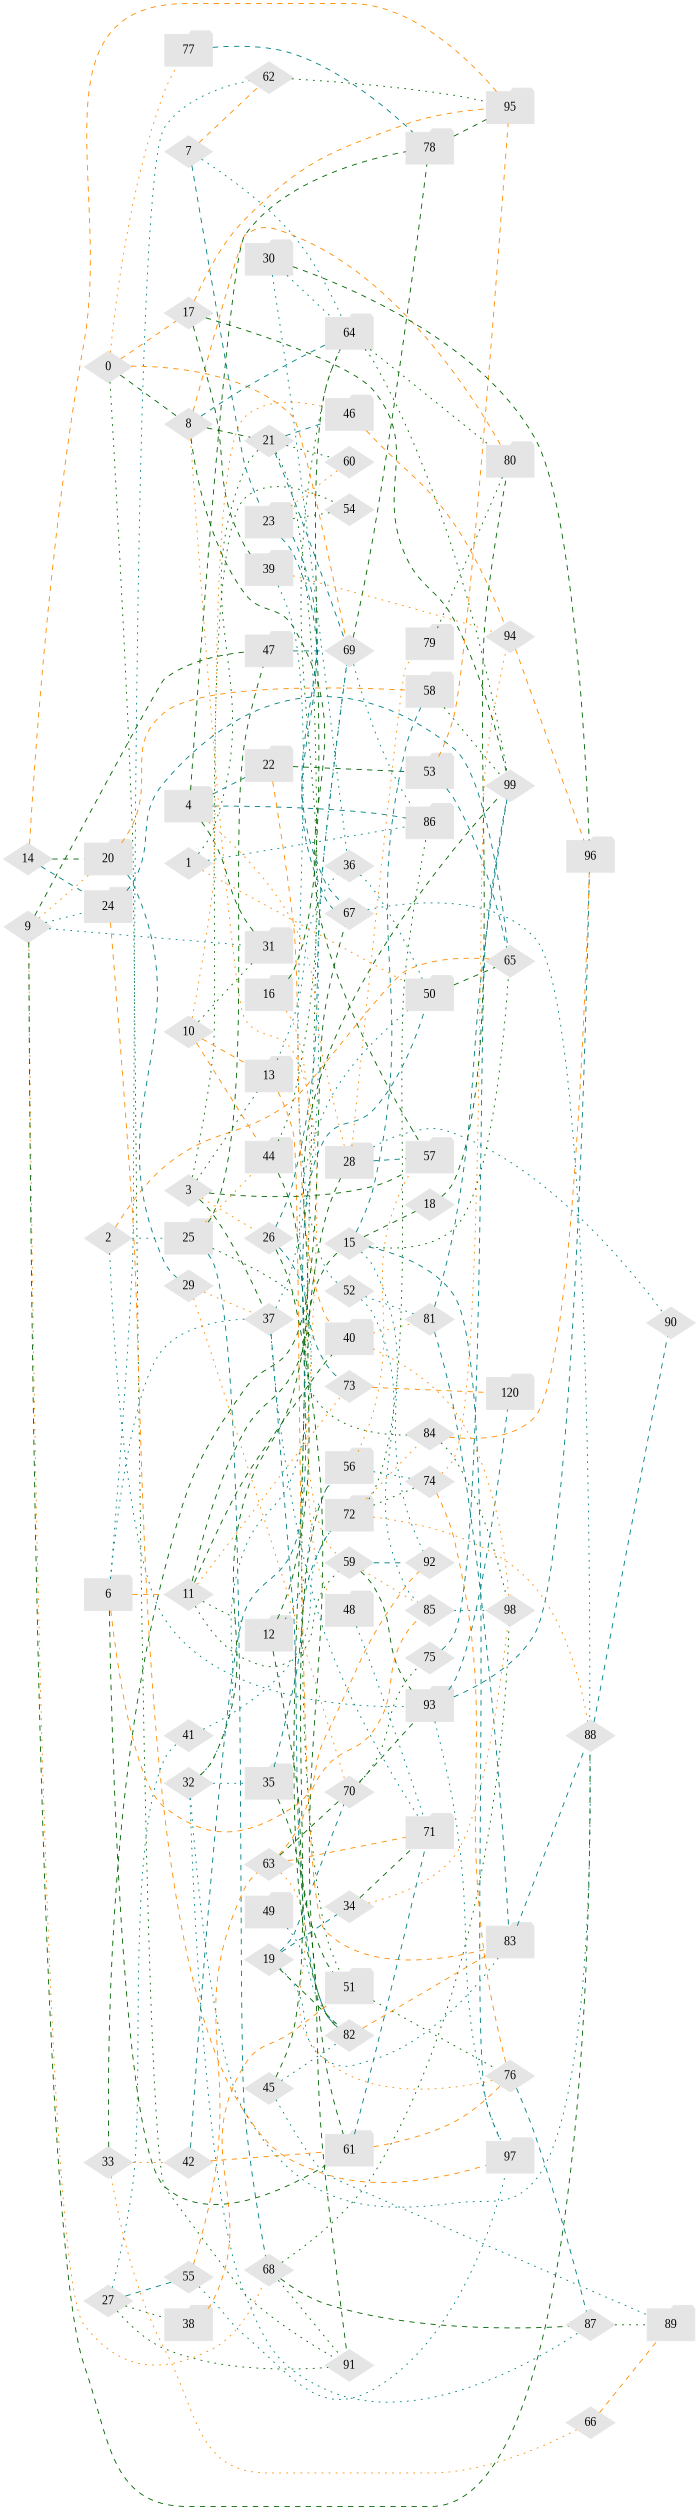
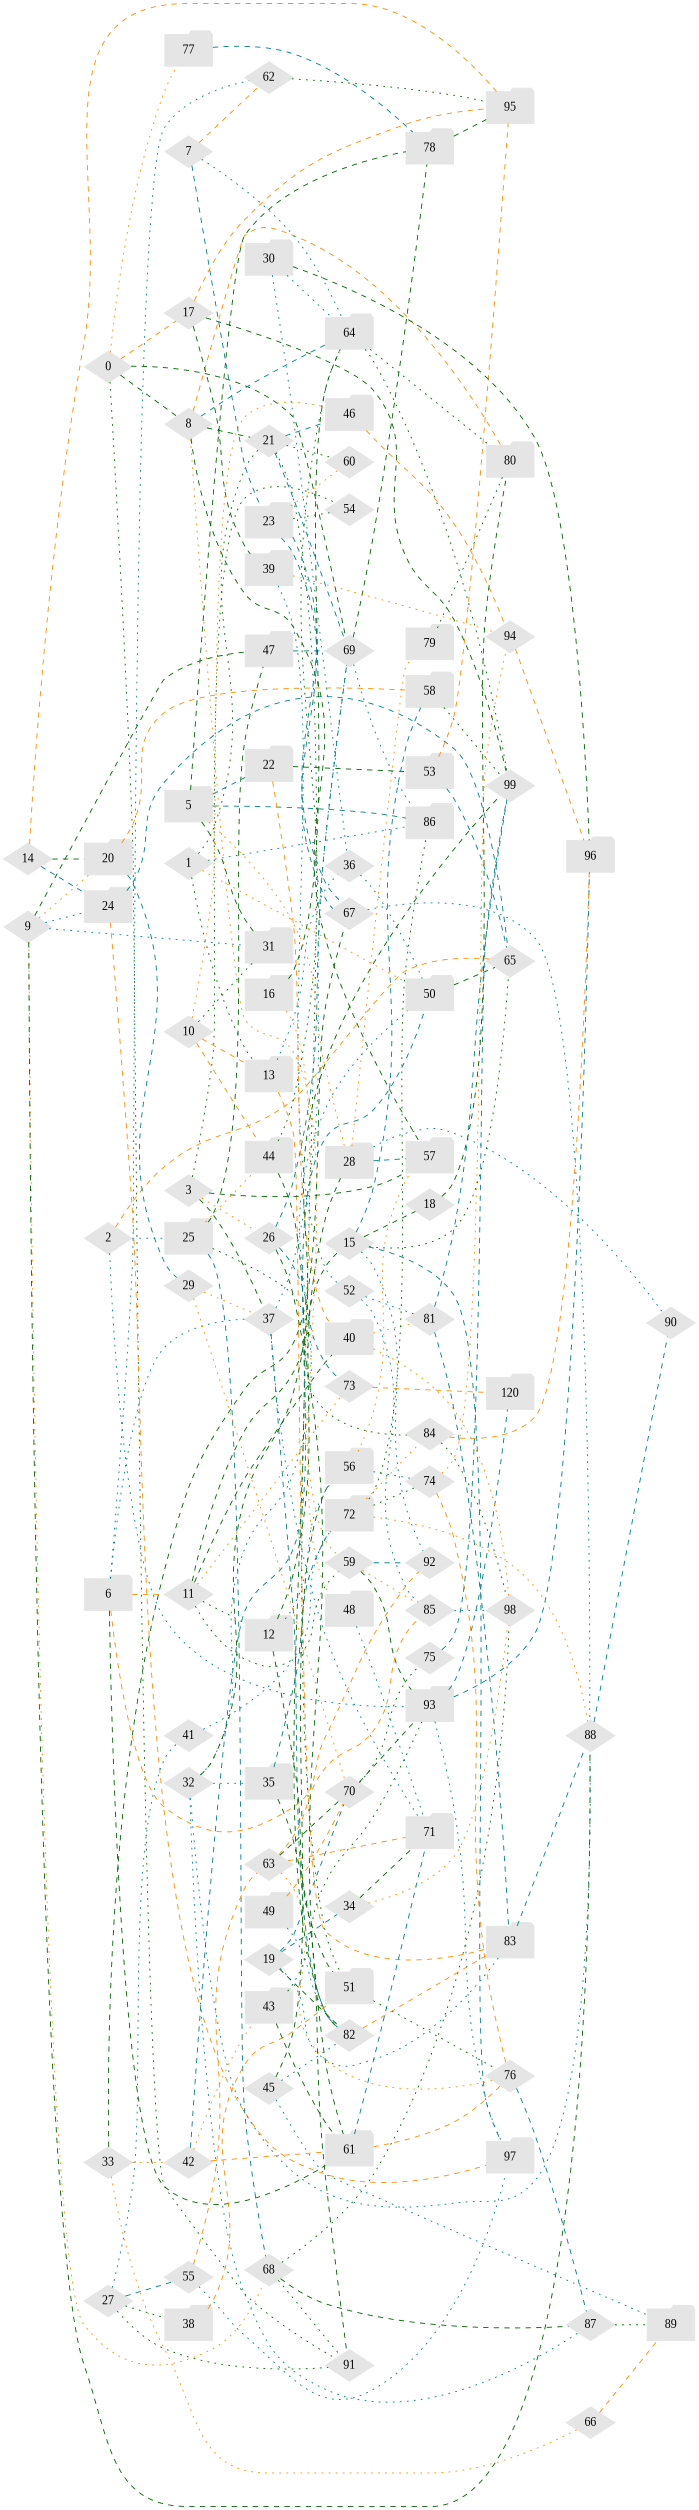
  graph {
    fontname="Liberation Serif"
    rankdir=LR
    node [color=gray90 fontname="Liberation Serif" shape=diamond style=filled]
    edge [color=teal fontname="Liberation Serif" style=dashed]
    13 [shape=folder]
    1
    21
    50 [shape=folder]
    86 [shape=folder]
    36
    83 [shape=folder]
    69
    46 [shape=folder]
    51 [shape=folder]
    60
    65
    25 [shape=folder]
    2
    93 [shape=folder]
    47 [shape=folder]
    68
    44 [shape=folder]
    84
    97 [shape=folder]
    96 [shape=folder]
    n22 [label=120 shape=folder]
    3
    26
    37
    54
    57 [shape=folder]
    61 [shape=folder]
    73
    82
    71 [shape=folder]
    n32 [label=0]
    8
    17
    77 [shape=folder]
    91
    64 [shape=folder]
    48 [shape=folder]
    80 [shape=folder]
    95 [shape=folder]
    39 [shape=folder]
    99
    78 [shape=folder]
-   5 [shape=folder label=4]
+   5 [shape=folder]
    22 [shape=folder]
    28 [shape=folder]
    31 [shape=folder]
    40 [shape=folder]
    53 [shape=folder]
    79 [shape=folder]
    90
    6 [shape=folder]
    11
    62
    92
    12 [shape=folder]
    15
    59
    76
    7
    23 [shape=folder]
    67
    9
    20 [shape=folder]
    24 [shape=folder]
    88
    58 [shape=folder]
    29
    87
    98
    10
    94
    56 [shape=folder]
    18
    81
    85
    74
    14
    16 [shape=folder]
    52
    19
    34
    70
    75
    27
    38 [shape=folder]
    41
    55
    72 [shape=folder]
    63
    30 [shape=folder]
    32
    35 [shape=folder]
    89 [shape=folder]
    33
    42
    66
+   43 [shape=folder]
    45
    49 [shape=folder]
    13 -- 36 [style=dotted]
    13 -- 83 [color=darkorange]
-   3 -- 13 [color=darkgreen style=dotted]
+   1 -- 13 [color=darkgreen style=dotted]
    1 -- 21 [color=darkgreen style=dotted]
    1 -- 50 [color=darkorange style=dotted]
    1 -- 86 [style=dotted]
    21 -- 69
    21 -- 46
    21 -- 51 [color=darkgreen style=dotted]
    21 -- 60 [color=darkgreen style=dotted]
    50 -- 65 [color=darkgreen]
    36 -- 50 [style=dotted]
    83 -- 88
    69 -- 86 [style=dotted]
    69 -- 78 [color=darkgreen]
    46 -- 94 [color=darkorange]
    51 -- 76 [color=darkgreen style=dotted]
    25 -- 47 [color=darkgreen]
    25 -- 68
    25 -- 44 [color=darkorange style=dotted]
    25 -- 84 [color=darkgreen style=dotted]
    2 -- 65 [color=darkorange]
    2 -- 25 [style=dotted]
    2 -- 93 [style=dotted]
    93 -- 97 [style=dotted]
    93 -- 96
    93 -- n22
    47 -- 69
    68 -- 91 [color=darkgreen style=dotted]
    68 -- 87 [color=darkgreen]
    68 -- 98 [color=darkgreen style=dotted]
    44 -- 82 [color=darkgreen]
    44 -- 64 [color=darkgreen style=dotted]
    84 -- 96 [color=darkorange]
    84 -- 98 [color=darkgreen style=dotted]
    3 -- 26 [color=darkorange style=dotted]
    3 -- 37 [color=darkgreen]
    3 -- 54 [color=darkgreen style=dotted]
    3 -- 57 [color=darkgreen]
    26 -- 69
    26 -- 61 [color=darkgreen]
    26 -- 73
    37 -- 69 [style=dotted]
    37 -- 82
    37 -- 71 [style=dotted]
    61 -- 71
    61 -- 76 [color=darkorange]
    73 -- n22 [color=darkorange]
    82 -- 83 [color=darkorange]
-   n32 -- 69 [color=darkorange]
+   n32 -- 69 [color=darkgreen]
    n32 -- 8 [color=darkgreen]
    n32 -- 17 [color=darkorange]
    n32 -- 77 [color=darkorange style=dotted]
    n32 -- 91 [color=darkgreen style=dotted]
    8 -- 21 [color=darkgreen]
    8 -- 57 [color=darkgreen]
    8 -- 64
    8 -- 48 [color=darkorange style=dotted]
    8 -- 80 [color=darkorange]
    17 -- 95 [color=darkorange]
    17 -- 39 [color=darkgreen]
    17 -- 99 [color=darkgreen]
    77 -- 78
    64 -- 80 [color=darkgreen style=dotted]
    64 -- 99 [color=darkgreen style=dotted]
    48 -- 71 [style=dotted]
    39 -- 94 [color=darkorange style=dotted]
    39 -- 52 [style=dotted]
    78 -- 95 [color=darkgreen]
    5 -- 86
    5 -- 78 [color=darkgreen]
    5 -- 22
    5 -- 28 [color=darkorange style=dotted]
    5 -- 31 [color=darkgreen]
    22 -- 40 [color=darkorange]
    22 -- 53 [color=darkgreen]
    28 -- 57
    28 -- 79 [color=darkorange style=dotted]
    28 -- 90 [style=dotted]
    40 -- 98 [color=darkorange style=dotted]
    40 -- 81 [color=darkorange style=dotted]
    53 -- 65
    53 -- 95 [color=darkorange]
    79 -- 80 [color=darkgreen style=dotted]
    6 -- 37 [style=dotted]
    6 -- 61 [color=darkgreen]
    6 -- 11 [color=darkorange]
    6 -- 62 [style=dotted]
    6 -- 92 [color=darkorange]
    11 -- 73 [color=darkorange style=dotted]
    11 -- 40 [color=darkgreen]
    11 -- 12 [color=darkgreen style=dotted]
    11 -- 15 [color=darkgreen]
    11 -- 59 [color=darkgreen style=dotted]
    62 -- 95 [color=darkgreen style=dotted]
    12 -- 51 [color=darkgreen]
    12 -- 28 [color=darkgreen]
    12 -- 56 [style=dotted]
    15 -- 65 [color=darkgreen style=dotted]
    15 -- 97
    15 -- 92 [style=dotted]
    15 -- 58
    15 -- 18 [color=darkgreen]
    59 -- 93 [color=darkgreen]
    59 -- 92
    59 -- 85 [color=darkorange style=dotted]
    76 -- 87
    7 -- 64 [style=dotted]
    7 -- 62 [color=darkorange]
    7 -- 23
    23 -- 60 [color=darkorange style=dotted]
    23 -- 54 [color=darkgreen style=dotted]
    23 -- 67
    23 -- 67
    67 -- 88 [style=dotted]
    9 -- 47 [color=darkgreen]
    9 -- 68 [color=darkorange style=dotted]
    9 -- 31 [style=dotted]
    9 -- 20 [color=darkorange style=dotted]
    9 -- 24 [style=dotted]
    9 -- 88 [color=darkgreen]
    20 -- 58 [color=darkorange]
    20 -- 29
    24 -- 65
    24 -- 97 [color=darkorange]
    88 -- 90
    58 -- 99 [color=darkgreen style=dotted]
    29 -- 37 [color=darkorange style=dotted]
    29 -- 70 [color=darkorange style=dotted]
    87 -- 89 [color=darkgreen style=dotted]
    10 -- 13 [color=darkorange]
    10 -- 46 [color=darkorange style=dotted]
    10 -- 44 [color=darkorange]
    10 -- 31 [color=darkgreen style=dotted]
    94 -- 96 [color=darkorange]
    56 -- 57 [color=darkorange style=dotted]
    56 -- 74 [style=dotted]
    18 -- 80 [color=darkgreen]
    81 -- 83
    81 -- 99
    85 -- 98 [style=dotted]
    74 -- 76 [color=darkorange]
    74 -- 94 [color=darkorange style=dotted]
    14 -- 95 [color=darkorange]
    14 -- 20 [color=darkgreen]
    14 -- 24
    16 -- 64 [color=darkgreen]
    16 -- 59 [color=darkorange style=dotted]
    52 -- 81 [style=dotted]
    52 -- 85 [style=dotted]
    19 -- 83 [style=dotted]
    19 -- 82 [color=darkgreen]
    19 -- 34
    19 -- 70
    34 -- 71 [color=darkgreen]
    34 -- 98 [color=darkorange style=dotted]
    70 -- 93 [color=darkgreen]
    70 -- 75 [color=darkgreen style=dotted]
    75 -- 99
    27 -- 91 [color=darkgreen style=dotted]
    27 -- 38 [color=darkgreen style=dotted]
    27 -- 41 [style=dotted]
    27 -- 55
    38 -- 51 [color=darkorange]
    41 -- 72 [style=dotted]
    55 -- 97 [style=dotted]
    55 -- 63 [color=darkorange]
    72 -- 86 [color=darkgreen style=dotted]
    72 -- 84 [color=darkorange style=dotted]
    72 -- 88 [color=darkorange style=dotted]
    72 -- 74 [color=darkgreen style=dotted]
    63 -- 71 [color=darkorange]
    63 -- 76 [color=darkorange style=dotted]
    63 -- 85 [color=darkorange]
    63 -- 70 [color=darkgreen]
    30 -- 36 [style=dotted]
    30 -- 96 [color=darkgreen]
    30 -- 64 [style=dotted]
    32 -- 50 [style=dotted]
    32 -- 99 [color=darkgreen]
    32 -- 88 [style=dotted]
    32 -- 87 [style=dotted]
    32 -- 35 [style=dotted]
    35 -- 91 [color=darkgreen]
    35 -- 72
    33 -- 67 [color=darkgreen]
    33 -- 42 [color=darkorange style=dotted]
    33 -- 66 [color=darkorange style=dotted]
    42 -- 50
    42 -- 61 [color=darkorange]
+   42 -- 43 [color=darkorange style=dotted]
    66 -- 89 [color=darkorange]
+   43 -- 93 [color=darkgreen style=dotted]
+   43 -- 61 [color=darkgreen]
    45 -- 82 [style=dotted]
    45 -- 56 [color=darkgreen]
    45 -- 89 [style=dotted]
    49 -- 82 [style=dotted]
+   49 -- 70 [color=darkorange]
  }
